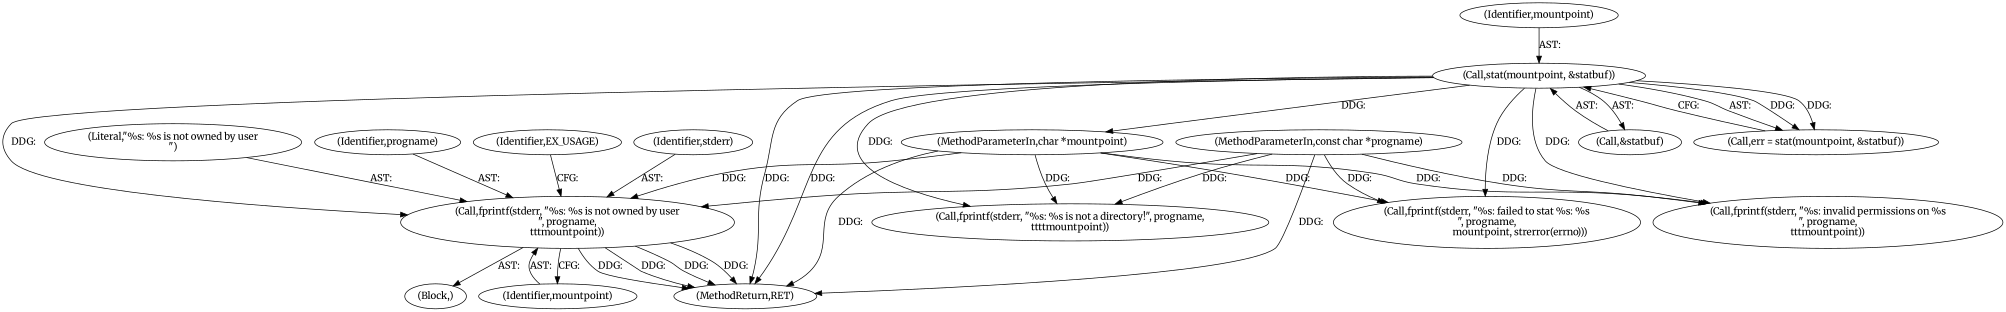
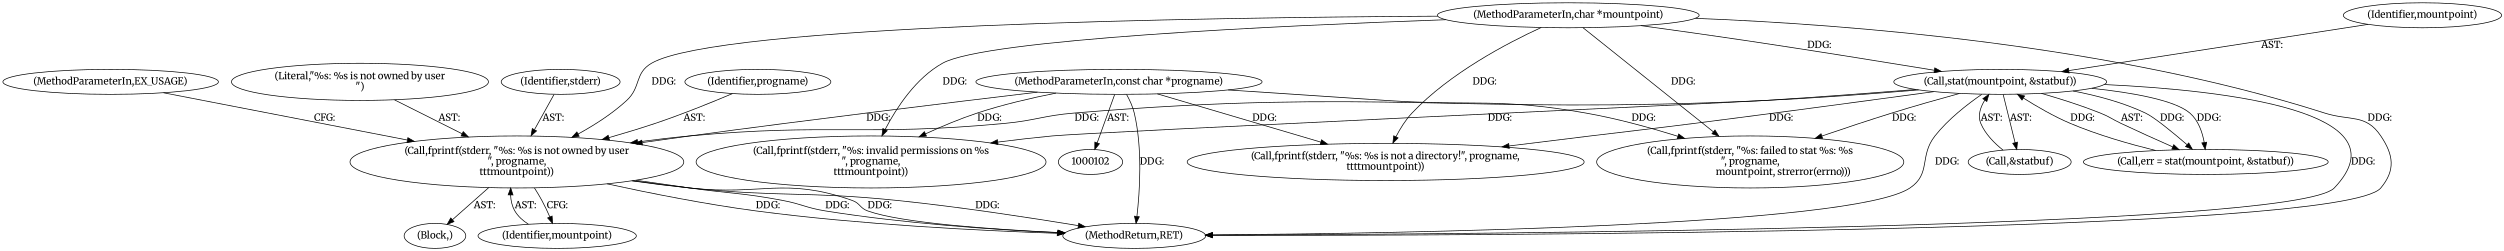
  digraph {
    fontname=Merriweather
    node [fontname=Merriweather]
    edge [fontname=Merriweather]
    n1 [label="(Call,fprintf(stderr, \"%s: %s is not owned by user\n\", progname,\n\t\t\tmountpoint))"]
    n2 [label="(Block,)"]
    n3 [label="(Identifier,mountpoint)"]
    n4 [label="(MethodReturn,RET)"]
    n5 [label="(MethodParameterIn,const char *progname)"]
    n6 [label="(Call,fprintf(stderr, \"%s: failed to stat %s: %s\n\", progname,\n                                mountpoint, strerror(errno)))"]
    n7 [label="(Call,fprintf(stderr, \"%s: invalid permissions on %s\n\", progname,\n\t\t\tmountpoint))"]
    n8 [label="(Call,fprintf(stderr, \"%s: %s is not a directory!\", progname,\n\t\t\t\tmountpoint))"]
+   1000102
    n10 [label="(Call,stat(mountpoint, &statbuf))"]
    n11 [label="(Call,&statbuf)"]
    n12 [label="(Call,err = stat(mountpoint, &statbuf))"]
    n13 [label="(MethodParameterIn,char *mountpoint)"]
    n14 [label="(Identifier,mountpoint)"]
    n15 [label="(Literal,\"%s: %s is not owned by user\n\")"]
    n16 [label="(Identifier,progname)"]
-   n17 [label="(Identifier,EX_USAGE)"]
+   n17 [label="(MethodParameterIn,EX_USAGE)"]
    n18 [label="(Identifier,stderr)"]
    n1 -> n2 [label="AST: "]
    n1 -> n3 [label="CFG: "]
    n1 -> n4 [label="DDG: "]
    n1 -> n4 [label="DDG: "]
    n1 -> n4 [label="DDG: "]
    n1 -> n4 [label="DDG: "]
    n3 -> n1 [label="AST: "]
    n5 -> n1 [label="DDG: "]
    n5 -> n4 [label="DDG: "]
    n5 -> n6 [label="DDG: "]
    n5 -> n7 [label="DDG: "]
    n5 -> n8 [label="DDG: "]
+   n5 -> 1000102 [label="AST: "]
    n10 -> n1 [label="DDG: "]
    n10 -> n4 [label="DDG: "]
    n10 -> n4 [label="DDG: "]
    n10 -> n6 [label="DDG: "]
    n10 -> n7 [label="DDG: "]
    n10 -> n8 [label="DDG: "]
    n10 -> n11 [label="AST: "]
    n10 -> n12 [label="AST: "]
    n10 -> n12 [label="DDG: "]
    n10 -> n12 [label="DDG: "]
    n11 -> n10 [label="AST: "]
-   n12 -> n10 [label="CFG: "]
+   n12 -> n10 [label="DDG: "]
    n13 -> n1 [label="DDG: "]
    n13 -> n4 [label="DDG: "]
    n13 -> n6 [label="DDG: "]
    n13 -> n7 [label="DDG: "]
    n13 -> n8 [label="DDG: "]
-   n10 -> n13 [label="DDG: "]
+   n13 -> n10 [label="DDG: "]
    n14 -> n10 [label="AST: "]
    n15 -> n1 [label="AST: "]
    n16 -> n1 [label="AST: "]
    n17 -> n1 [label="CFG: "]
    n18 -> n1 [label="AST: "]
  }
